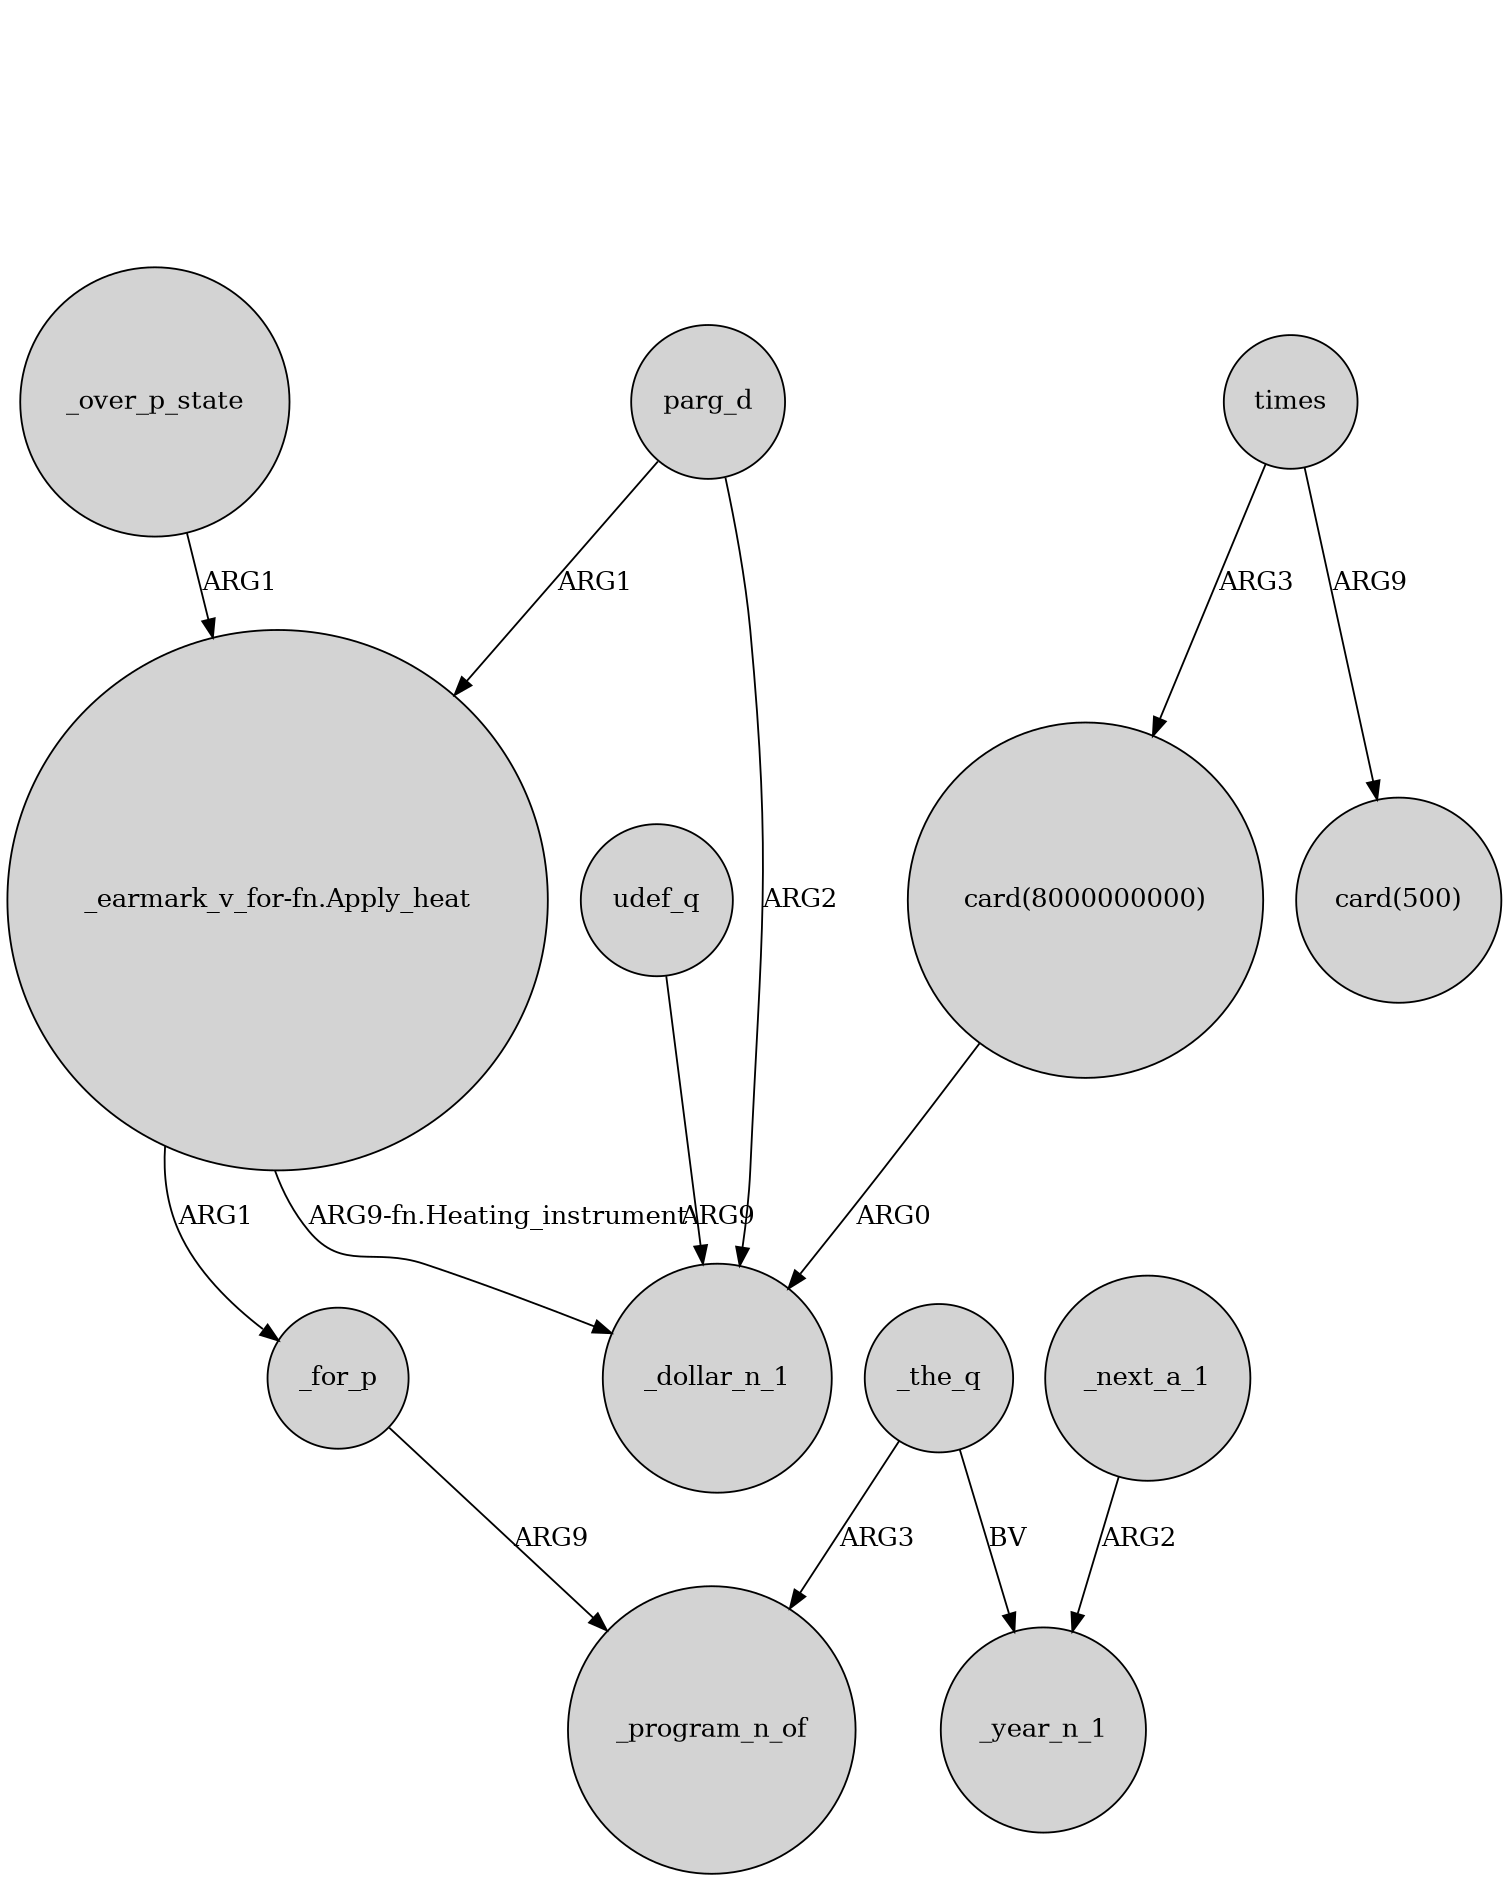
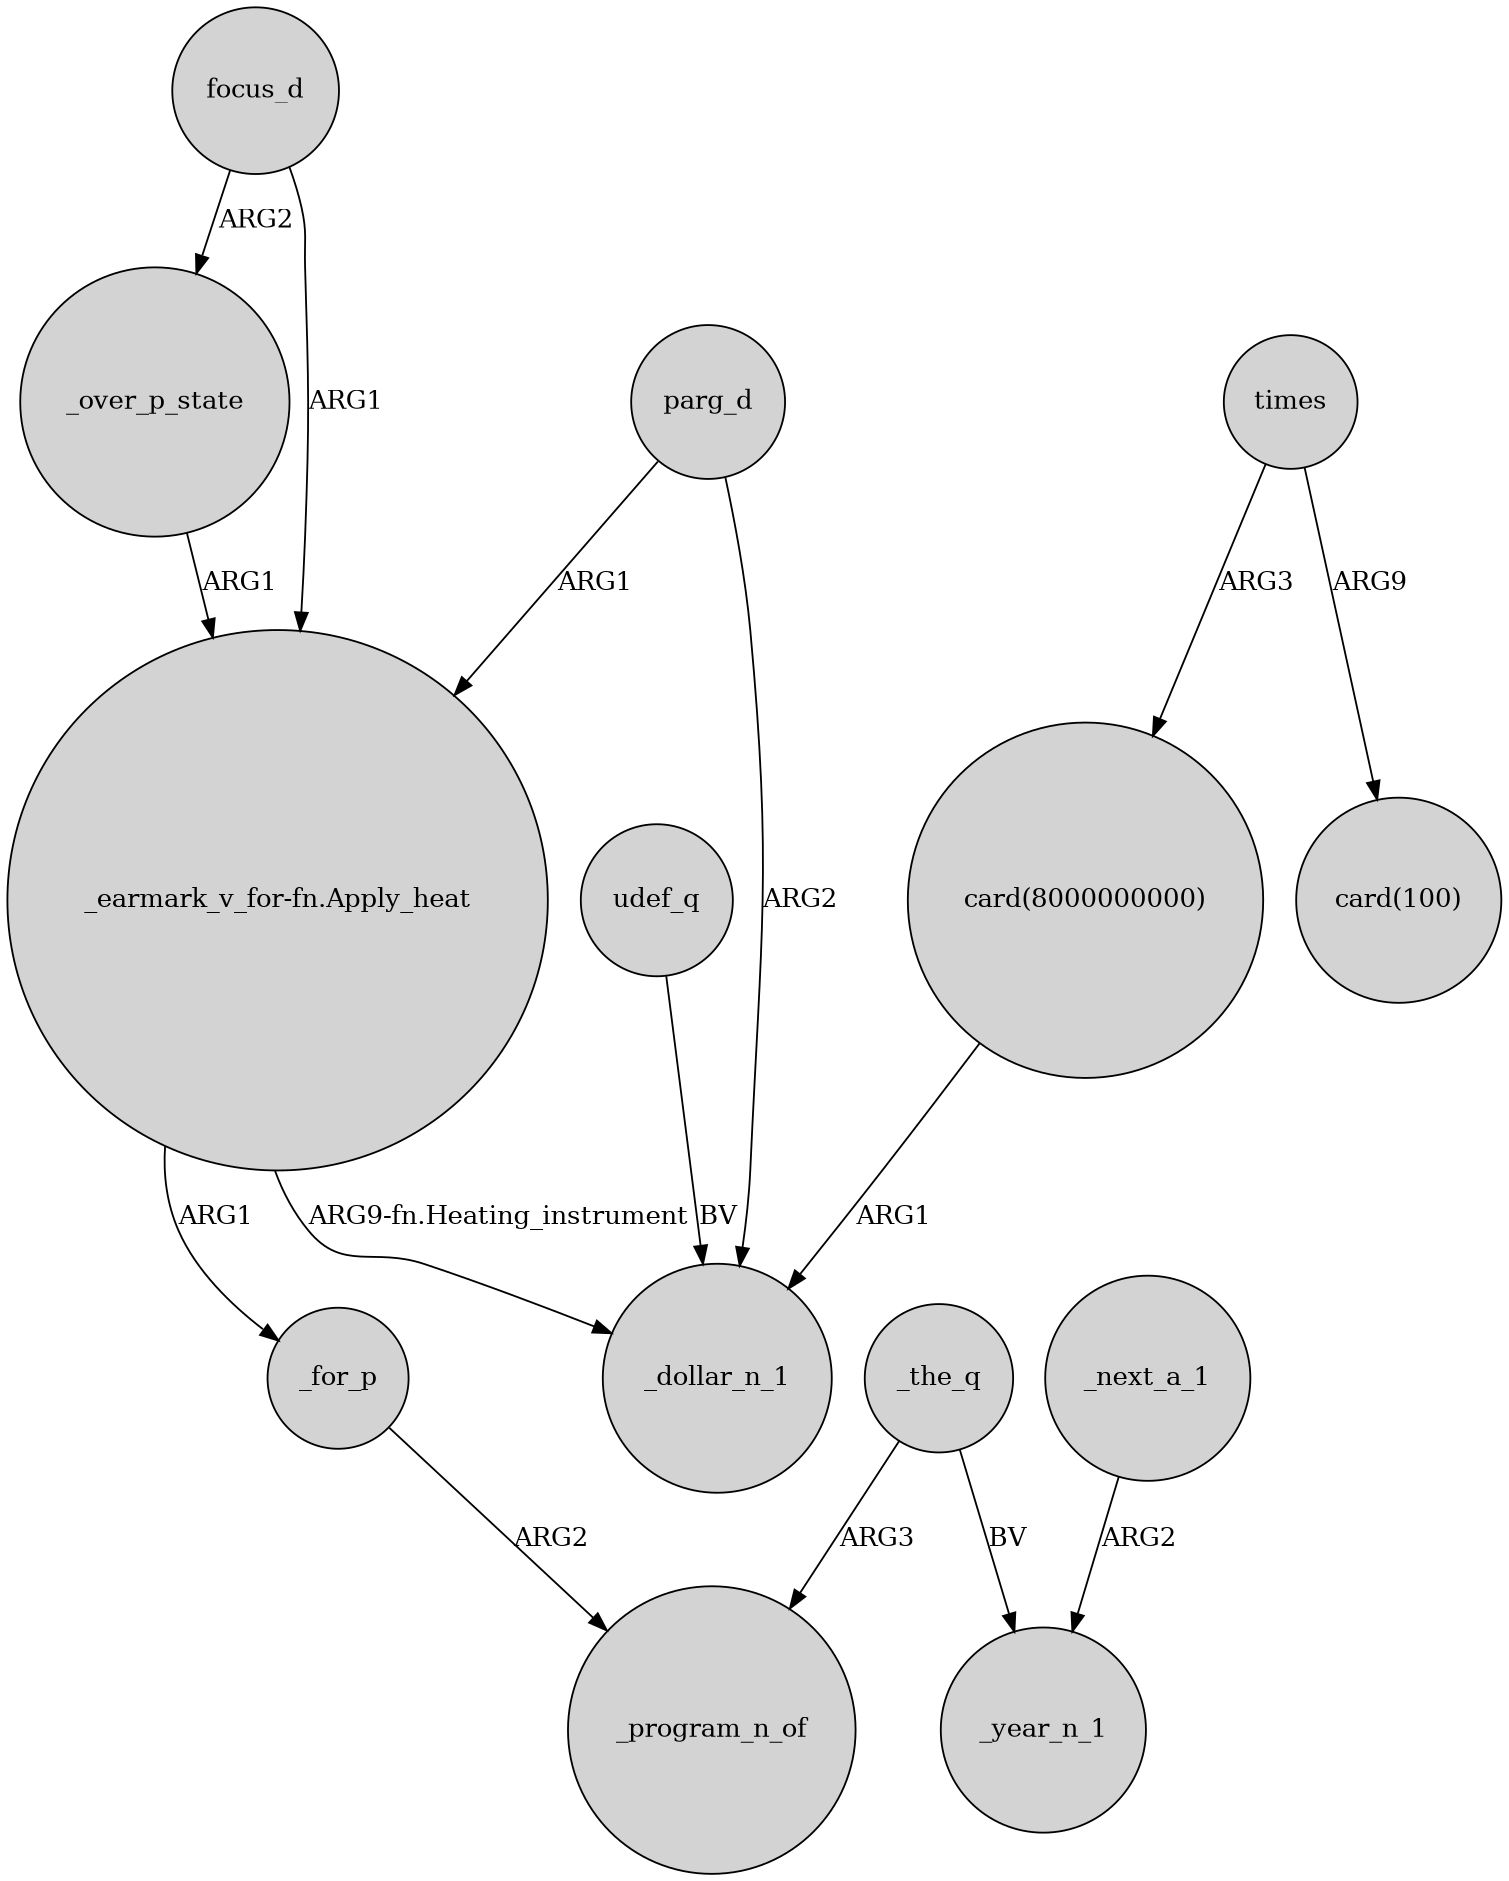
  digraph {
    node [shape=circle style=filled]
    n1 [label="card(8000000000)"]
    _dollar_n_1
    parg_d
    "_earmark_v_for-fn.Apply_heat"
    _for_p
    _the_q
    _year_n_1
    _program_n_of
+   focus_d
    _over_p_state
    times
-   "card(500)"
+   "card(500)" [label="card(100)"]
    _next_a_1
    udef_q
-   n1 -> _dollar_n_1 [label=ARG0]
+   n1 -> _dollar_n_1 [label=ARG1]
    parg_d -> _dollar_n_1 [label=ARG2]
    parg_d -> "_earmark_v_for-fn.Apply_heat" [label=ARG1]
    "_earmark_v_for-fn.Apply_heat" -> _dollar_n_1 [label="ARG9-fn.Heating_instrument"]
    "_earmark_v_for-fn.Apply_heat" -> _for_p [label=ARG1]
-   _for_p -> _program_n_of [label=ARG9]
+   _for_p -> _program_n_of [label=ARG2]
    _the_q -> _year_n_1 [label=BV]
    _the_q -> _program_n_of [label=ARG3]
+   focus_d -> "_earmark_v_for-fn.Apply_heat" [label=ARG1]
+   focus_d -> _over_p_state [label=ARG2]
    _over_p_state -> "_earmark_v_for-fn.Apply_heat" [label=ARG1]
    times -> n1 [label=ARG3]
    times -> "card(500)" [label=ARG9]
    _next_a_1 -> _year_n_1 [label=ARG2]
-   udef_q -> _dollar_n_1 [label=ARG9]
+   udef_q -> _dollar_n_1 [label=BV]
  }
